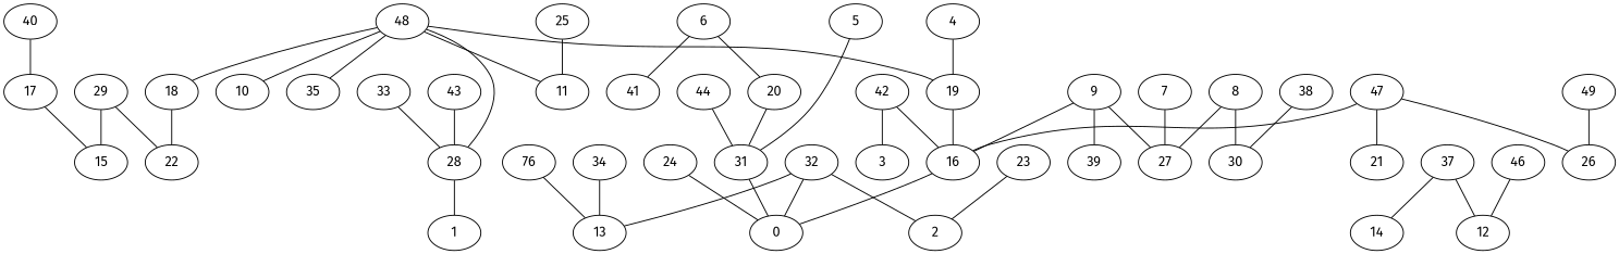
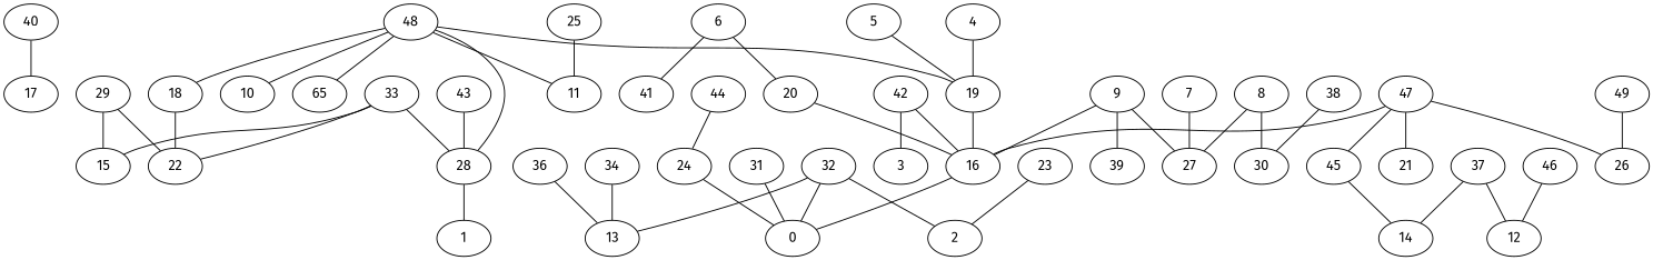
  digraph {
    fontname="Fira Sans"
    node [fontname="Fira Sans"]
    edge [color=black dir=none fontname="Fira Sans"]
    29
    15
    22
    46
    12
    5
    19
    16
    33
    28
    1
    4
-   36 [label=76]
+   36
    13
    38
    30
    40
    17
    9
    39
    27
    0
    7
    25
    11
    6
    41
    20
+   45
    14
    32
    2
    34
    37
    8
    47
    21
    26
    49
    42
    3
    48
    10
    18
-   35
+   35 [label=65]
    44
    31
    43
    24
    23
    subgraph sub_1 {
      29
      15
      22
      46
      12
      5
      19
      16
      33
      28
      1
      4
      36
      13
      38
      30
      40
      17
      9
      39
      27
      0
      7
      25
      11
      6
      41
      20
+     45
      14
      32
      2
      34
      37
      8
      47
      21
      26
      49
      42
      3
      48
      10
      18
      35
      44
      31
      43
      24
      23
    }
    29 -> 15
    29 -> 22
    46 -> 12
-   5 -> 31
+   5 -> 19
    19 -> 16
    16 -> 0
+   33 -> 22
    33 -> 28
    28 -> 1
    4 -> 19
    36 -> 13
    38 -> 30
    40 -> 17
-   17 -> 15
+   33 -> 15
    9 -> 16
    9 -> 39
    9 -> 27
    7 -> 27
    25 -> 11
    6 -> 41
    6 -> 20
-   20 -> 31
+   20 -> 16
+   45 -> 14
    32 -> 13
    32 -> 0
    32 -> 2
    34 -> 13
    37 -> 12
    37 -> 14
    8 -> 30
    8 -> 27
    47 -> 16
+   47 -> 45
    47 -> 21
    47 -> 26
    49 -> 26
    42 -> 16
    42 -> 3
    48 -> 19
    48 -> 28
    48 -> 11
    48 -> 10
    48 -> 18
    48 -> 35
    18 -> 22
-   44 -> 31
+   44 -> 24
    31 -> 0
    43 -> 28
    24 -> 0
    23 -> 2
  }
